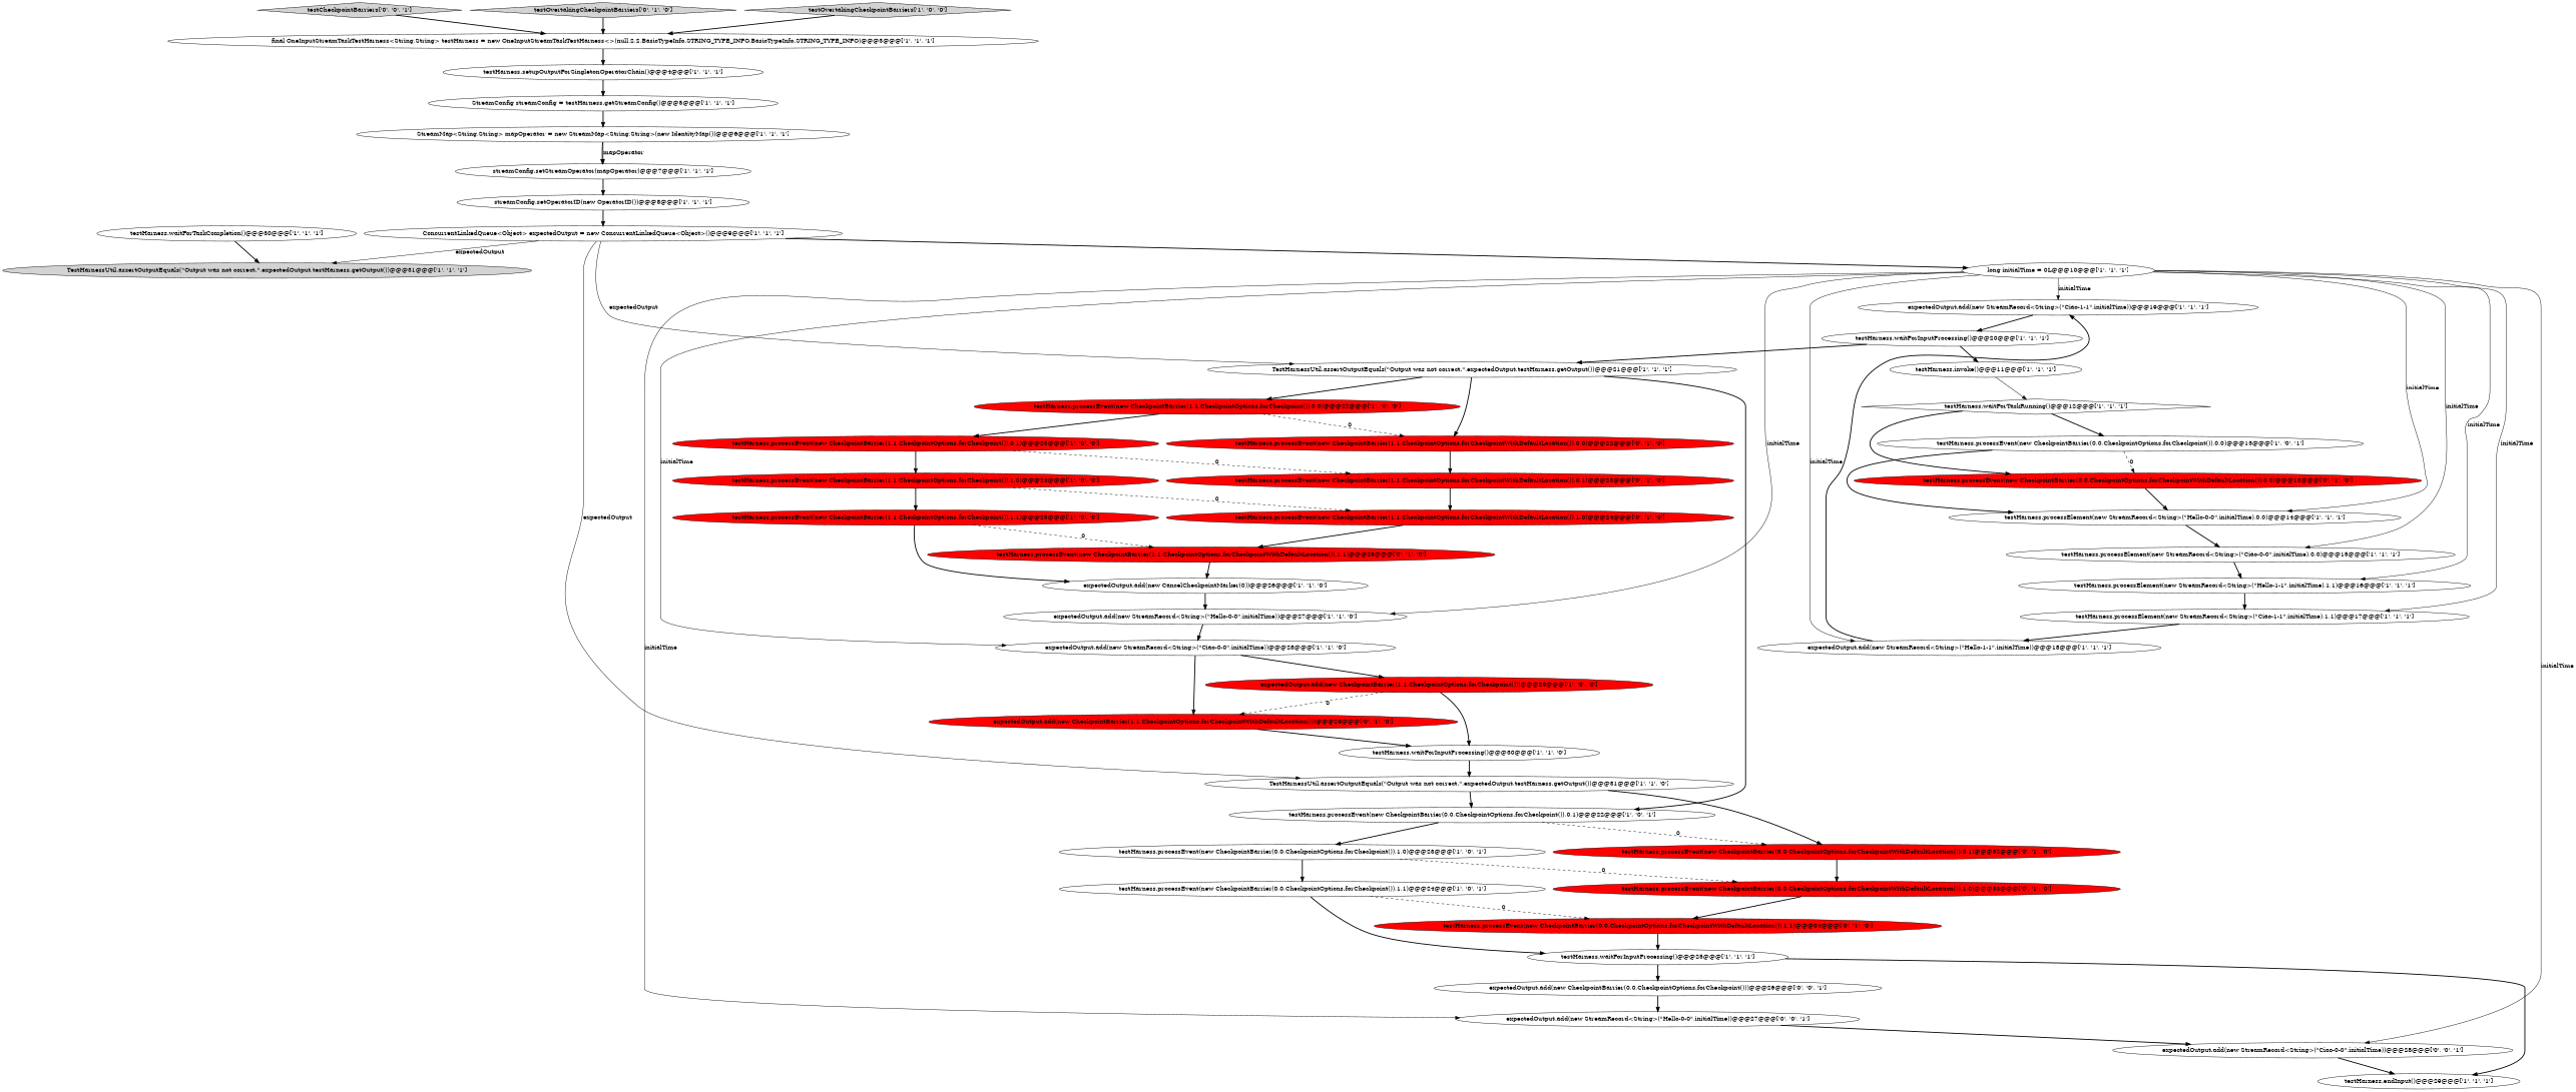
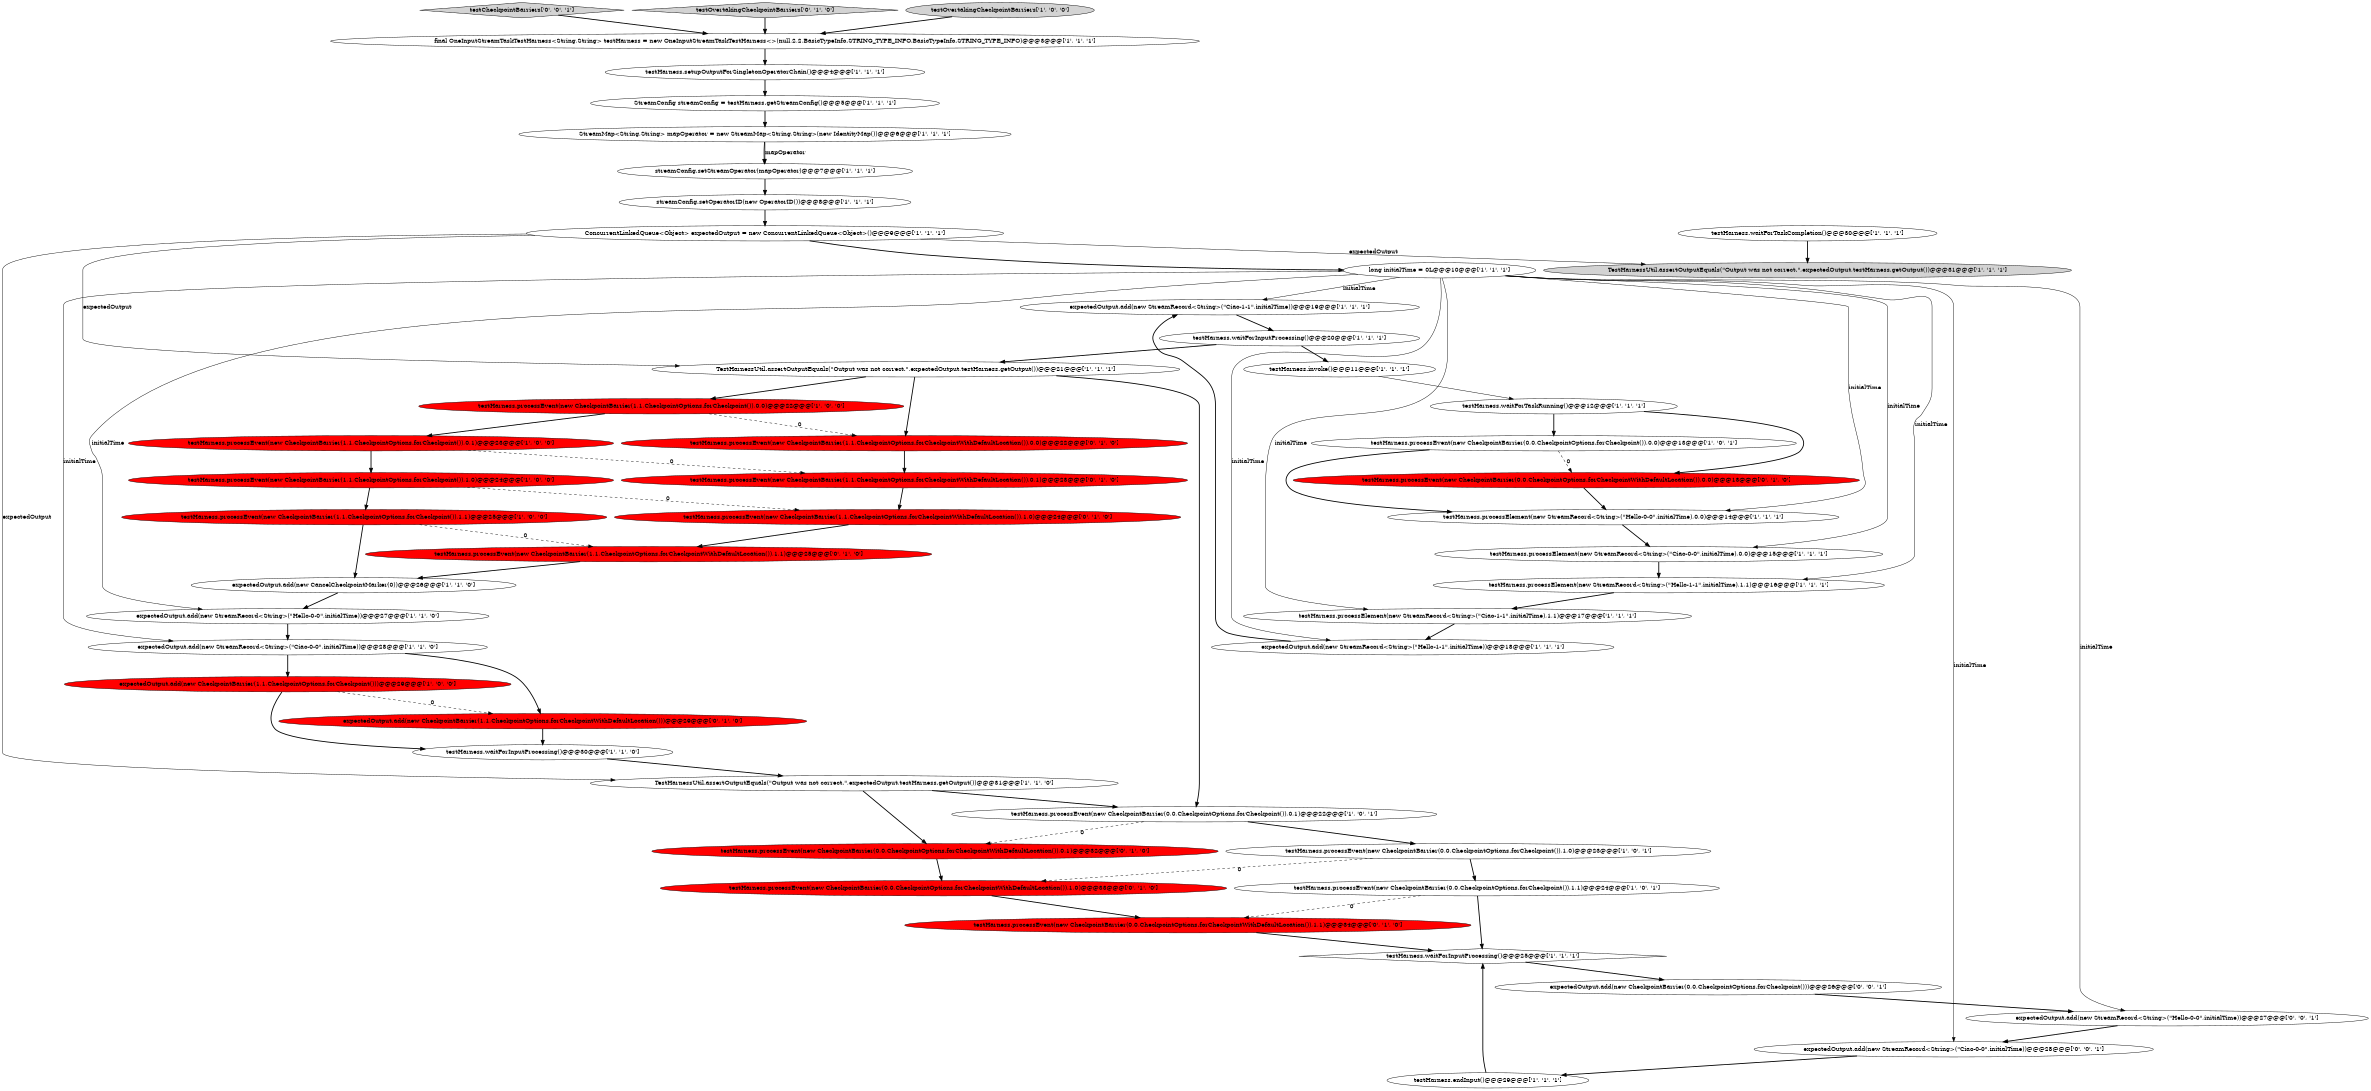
  digraph {
    node [fillcolor=white shape=ellipse style=filled]
    edge [style=bold]
    n1 [fillcolor=red label="testHarness.processEvent(new CheckpointBarrier(0,0,CheckpointOptions.forCheckpointWithDefaultLocation()),1,0)@@@33@@@['0', '1', '0']"]
    n2 [fillcolor=red label="testHarness.processEvent(new CheckpointBarrier(0,0,CheckpointOptions.forCheckpointWithDefaultLocation()),1,1)@@@34@@@['0', '1', '0']"]
-   n3 [label="testHarness.waitForInputProcessing()@@@25@@@['1', '1', '1']"]
+   n3 [label="testHarness.waitForInputProcessing()@@@25@@@['1', '1', '1']" shape=diamond]
    n4 [fillcolor=red label="testHarness.processEvent(new CheckpointBarrier(1,1,CheckpointOptions.forCheckpointWithDefaultLocation()),1,1)@@@25@@@['0', '1', '0']"]
    n5 [label="expectedOutput.add(new CancelCheckpointMarker(0))@@@26@@@['1', '1', '0']"]
    n6 [label="expectedOutput.add(new StreamRecord<String>(\"Hello-0-0\",initialTime))@@@27@@@['1', '1', '0']"]
    n7 [label="testHarness.waitForInputProcessing()@@@30@@@['1', '1', '0']"]
    n8 [label="TestHarnessUtil.assertOutputEquals(\"Output was not correct.\",expectedOutput,testHarness.getOutput())@@@31@@@['1', '1', '0']"]
    n9 [fillcolor=red label="testHarness.processEvent(new CheckpointBarrier(0,0,CheckpointOptions.forCheckpointWithDefaultLocation()),0,1)@@@32@@@['0', '1', '0']"]
    n10 [label="testHarness.processEvent(new CheckpointBarrier(0,0,CheckpointOptions.forCheckpoint()),0,1)@@@22@@@['1', '0', '1']"]
    n11 [label="testHarness.processEvent(new CheckpointBarrier(0,0,CheckpointOptions.forCheckpoint()),1,0)@@@23@@@['1', '0', '1']"]
    n12 [fillcolor=red label="testHarness.processEvent(new CheckpointBarrier(1,1,CheckpointOptions.forCheckpointWithDefaultLocation()),0,1)@@@23@@@['0', '1', '0']"]
    n13 [fillcolor=red label="testHarness.processEvent(new CheckpointBarrier(1,1,CheckpointOptions.forCheckpointWithDefaultLocation()),1,0)@@@24@@@['0', '1', '0']"]
    n14 [label="testHarness.waitForInputProcessing()@@@20@@@['1', '1', '1']"]
    n15 [label="TestHarnessUtil.assertOutputEquals(\"Output was not correct.\",expectedOutput,testHarness.getOutput())@@@21@@@['1', '1', '1']"]
    n16 [label="testHarness.invoke()@@@11@@@['1', '1', '1']"]
    n17 [fillcolor=red label="testHarness.processEvent(new CheckpointBarrier(1,1,CheckpointOptions.forCheckpointWithDefaultLocation()),0,0)@@@22@@@['0', '1', '0']"]
    n18 [fillcolor=red label="testHarness.processEvent(new CheckpointBarrier(1,1,CheckpointOptions.forCheckpoint()),0,0)@@@22@@@['1', '0', '0']"]
    n19 [fillcolor=red label="testHarness.processEvent(new CheckpointBarrier(1,1,CheckpointOptions.forCheckpoint()),0,1)@@@23@@@['1', '0', '0']"]
    n20 [fillcolor=lightgray label="TestHarnessUtil.assertOutputEquals(\"Output was not correct.\",expectedOutput,testHarness.getOutput())@@@31@@@['1', '1', '1']"]
    n21 [label="long initialTime = 0L@@@10@@@['1', '1', '1']"]
    n22 [label="expectedOutput.add(new StreamRecord<String>(\"Ciao-1-1\",initialTime))@@@19@@@['1', '1', '1']"]
    n23 [label="testHarness.processElement(new StreamRecord<String>(\"Ciao-1-1\",initialTime),1,1)@@@17@@@['1', '1', '1']"]
    n24 [label="testHarness.processElement(new StreamRecord<String>(\"Hello-0-0\",initialTime),0,0)@@@14@@@['1', '1', '1']"]
    n25 [label="testHarness.processElement(new StreamRecord<String>(\"Ciao-0-0\",initialTime),0,0)@@@15@@@['1', '1', '1']"]
    n26 [label="expectedOutput.add(new StreamRecord<String>(\"Ciao-0-0\",initialTime))@@@28@@@['1', '1', '0']"]
    n27 [label="expectedOutput.add(new StreamRecord<String>(\"Ciao-0-0\",initialTime))@@@28@@@['0', '0', '1']"]
    n28 [label="expectedOutput.add(new StreamRecord<String>(\"Hello-0-0\",initialTime))@@@27@@@['0', '0', '1']"]
    n29 [label="testHarness.processElement(new StreamRecord<String>(\"Hello-1-1\",initialTime),1,1)@@@16@@@['1', '1', '1']"]
    n30 [label="expectedOutput.add(new StreamRecord<String>(\"Hello-1-1\",initialTime))@@@18@@@['1', '1', '1']"]
-   n31 [label="testHarness.waitForTaskRunning()@@@12@@@['1', '1', '1']" shape=diamond]
+   n31 [label="testHarness.waitForTaskRunning()@@@12@@@['1', '1', '1']"]
    n32 [fillcolor=red label="expectedOutput.add(new CheckpointBarrier(1,1,CheckpointOptions.forCheckpointWithDefaultLocation()))@@@29@@@['0', '1', '0']"]
    n33 [fillcolor=red label="expectedOutput.add(new CheckpointBarrier(1,1,CheckpointOptions.forCheckpoint()))@@@29@@@['1', '0', '0']"]
    n34 [label="testHarness.endInput()@@@29@@@['1', '1', '1']"]
    n35 [label="testHarness.processEvent(new CheckpointBarrier(0,0,CheckpointOptions.forCheckpoint()),0,0)@@@13@@@['1', '0', '1']"]
    n36 [fillcolor=red label="testHarness.processEvent(new CheckpointBarrier(0,0,CheckpointOptions.forCheckpointWithDefaultLocation()),0,0)@@@13@@@['0', '1', '0']"]
    n37 [label="expectedOutput.add(new CheckpointBarrier(0,0,CheckpointOptions.forCheckpoint()))@@@26@@@['0', '0', '1']"]
    n38 [label="testHarness.setupOutputForSingletonOperatorChain()@@@4@@@['1', '1', '1']"]
    n39 [label="StreamConfig streamConfig = testHarness.getStreamConfig()@@@5@@@['1', '1', '1']"]
    n40 [label="StreamMap<String,String> mapOperator = new StreamMap<String,String>(new IdentityMap())@@@6@@@['1', '1', '1']"]
    n41 [label="testHarness.processEvent(new CheckpointBarrier(0,0,CheckpointOptions.forCheckpoint()),1,1)@@@24@@@['1', '0', '1']"]
    n42 [fillcolor=red label="testHarness.processEvent(new CheckpointBarrier(1,1,CheckpointOptions.forCheckpoint()),1,0)@@@24@@@['1', '0', '0']"]
    n43 [fillcolor=red label="testHarness.processEvent(new CheckpointBarrier(1,1,CheckpointOptions.forCheckpoint()),1,1)@@@25@@@['1', '0', '0']"]
    n44 [label="testHarness.waitForTaskCompletion()@@@30@@@['1', '1', '1']"]
    n45 [fillcolor=lightgray label="testCheckpointBarriers['0', '0', '1']" shape=diamond]
    n46 [label="final OneInputStreamTaskTestHarness<String,String> testHarness = new OneInputStreamTaskTestHarness<>(null,2,2,BasicTypeInfo.STRING_TYPE_INFO,BasicTypeInfo.STRING_TYPE_INFO)@@@3@@@['1', '1', '1']"]
    n47 [label="streamConfig.setStreamOperator(mapOperator)@@@7@@@['1', '1', '1']"]
    n48 [label="streamConfig.setOperatorID(new OperatorID())@@@8@@@['1', '1', '1']"]
    n49 [label="ConcurrentLinkedQueue<Object> expectedOutput = new ConcurrentLinkedQueue<Object>()@@@9@@@['1', '1', '1']"]
    n50 [fillcolor=lightgray label="testOvertakingCheckpointBarriers['0', '1', '0']" shape=diamond]
-   n51 [fillcolor=lightgray label="testOvertakingCheckpointBarriers['1', '0', '0']" shape=diamond]
+   n51 [fillcolor=lightgray label="testOvertakingCheckpointBarriers['1', '0', '0']"]
    n1 -> n2
    n2 -> n3
-   n3 -> n34
+   n34 -> n3
    n3 -> n37
    n4 -> n5
    n5 -> n6
    n6 -> n26
    n7 -> n8
    n8 -> n9
    n8 -> n10
    n9 -> n1
    n10 -> n9 [label=0 style=dashed]
    n10 -> n11
    n11 -> n1 [label=0 style=dashed]
    n11 -> n41
    n12 -> n13
    n13 -> n4
    n14 -> n15
    n14 -> n16
    n15 -> n10
    n15 -> n17
    n15 -> n18
    n16 -> n31 [style=solid]
    n17 -> n12
    n18 -> n17 [label=0 style=dashed]
    n18 -> n19
    n19 -> n12 [label=0 style=dashed]
    n19 -> n42
    n21 -> n6 [label=initialTime style=solid]
    n21 -> n22 [label=initialTime style=solid]
    n21 -> n23 [label=initialTime style=solid]
    n21 -> n24 [label=initialTime style=solid]
    n21 -> n25 [label=initialTime style=solid]
    n21 -> n26 [label=initialTime style=solid]
    n21 -> n27 [label=initialTime style=solid]
    n21 -> n28 [label=initialTime style=solid]
    n21 -> n29 [label=initialTime style=solid]
    n21 -> n30 [label=initialTime style=solid]
    n22 -> n14
    n23 -> n30
    n24 -> n25
    n25 -> n29
    n26 -> n32
    n26 -> n33
    n27 -> n34
    n28 -> n27
    n29 -> n23
    n30 -> n22
    n31 -> n35
    n31 -> n36
    n32 -> n7
    n33 -> n7
    n33 -> n32 [label=0 style=dashed]
    n35 -> n24
    n35 -> n36 [label=0 style=dashed]
    n36 -> n24
    n37 -> n28
    n38 -> n39
    n39 -> n40
    n40 -> n47
    n40 -> n47 [label=mapOperator style=solid]
    n41 -> n2 [label=0 style=dashed]
    n41 -> n3
    n42 -> n13 [label=0 style=dashed]
    n42 -> n43
    n43 -> n4 [label=0 style=dashed]
    n43 -> n5
    n44 -> n20
    n45 -> n46
    n46 -> n38
    n47 -> n48
    n48 -> n49
    n49 -> n8 [label=expectedOutput style=solid]
    n49 -> n15 [label=expectedOutput style=solid]
    n49 -> n20 [label=expectedOutput style=solid]
    n49 -> n21
    n50 -> n46
    n51 -> n46
  }
